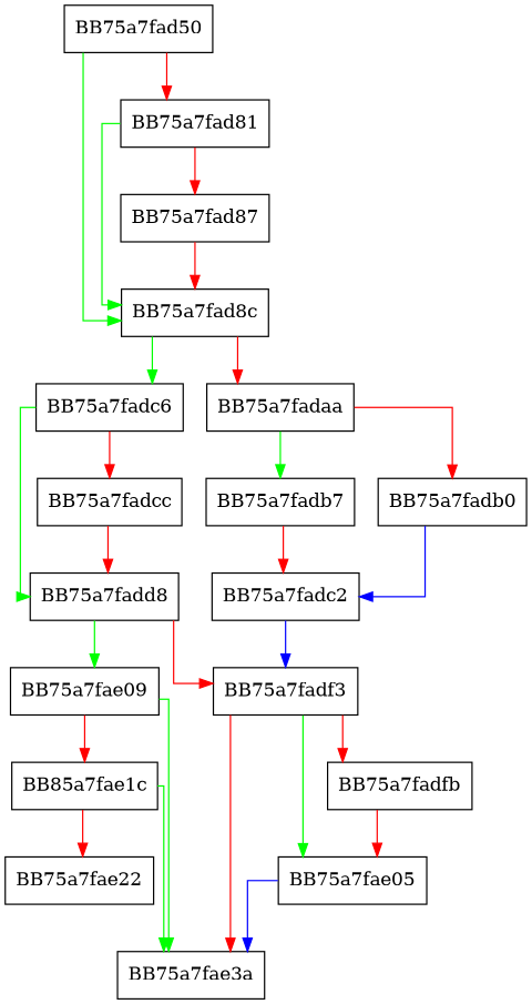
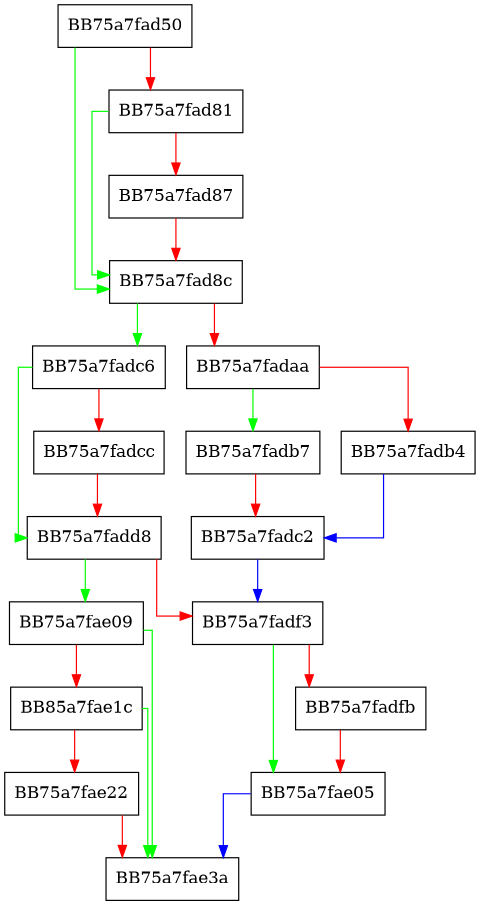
  digraph {
    splines=ortho
    node [shape=box]
    edge [color=red]
    BB75a7fad50
    BB75a7fad8c
    BB75a7fad81
    BB75a7fadc6
    BB75a7fadaa
    BB75a7fad87
    BB75a7fadd8
    BB75a7fadcc
    BB75a7fadb7
-   BB75a7fadb0
+   BB75a7fadb0 [label=BB75a7fadb4]
    BB75a7fadf3
    BB75a7fae09
    BB75a7fadc2
    BB75a7fae05
    BB75a7fadfb
    BB75a7fae3a
    n17 [label=BB85a7fae1c]
    BB75a7fae22
    BB75a7fad50 -> BB75a7fad8c [color=green]
    BB75a7fad50 -> BB75a7fad81
    BB75a7fad8c -> BB75a7fadc6 [color=green]
    BB75a7fad8c -> BB75a7fadaa
    BB75a7fad81 -> BB75a7fad8c [color=green]
    BB75a7fad81 -> BB75a7fad87
    BB75a7fadc6 -> BB75a7fadd8 [color=green]
    BB75a7fadc6 -> BB75a7fadcc
    BB75a7fadaa -> BB75a7fadb7 [color=green]
    BB75a7fadaa -> BB75a7fadb0
    BB75a7fad87 -> BB75a7fad8c
    BB75a7fadd8 -> BB75a7fadf3
    BB75a7fadd8 -> BB75a7fae09 [color=green]
    BB75a7fadcc -> BB75a7fadd8
    BB75a7fadb7 -> BB75a7fadc2
    BB75a7fadb0 -> BB75a7fadc2 [color=blue]
    BB75a7fadf3 -> BB75a7fae05 [color=green]
    BB75a7fadf3 -> BB75a7fadfb
    BB75a7fae09 -> BB75a7fae3a [color=green]
    BB75a7fae09 -> n17
    BB75a7fadc2 -> BB75a7fadf3 [color=blue]
    BB75a7fae05 -> BB75a7fae3a [color=blue]
    BB75a7fadfb -> BB75a7fae05
    n17 -> BB75a7fae3a [color=green]
    n17 -> BB75a7fae22
-   BB75a7fadf3 -> BB75a7fae3a
+   BB75a7fae22 -> BB75a7fae3a
  }
